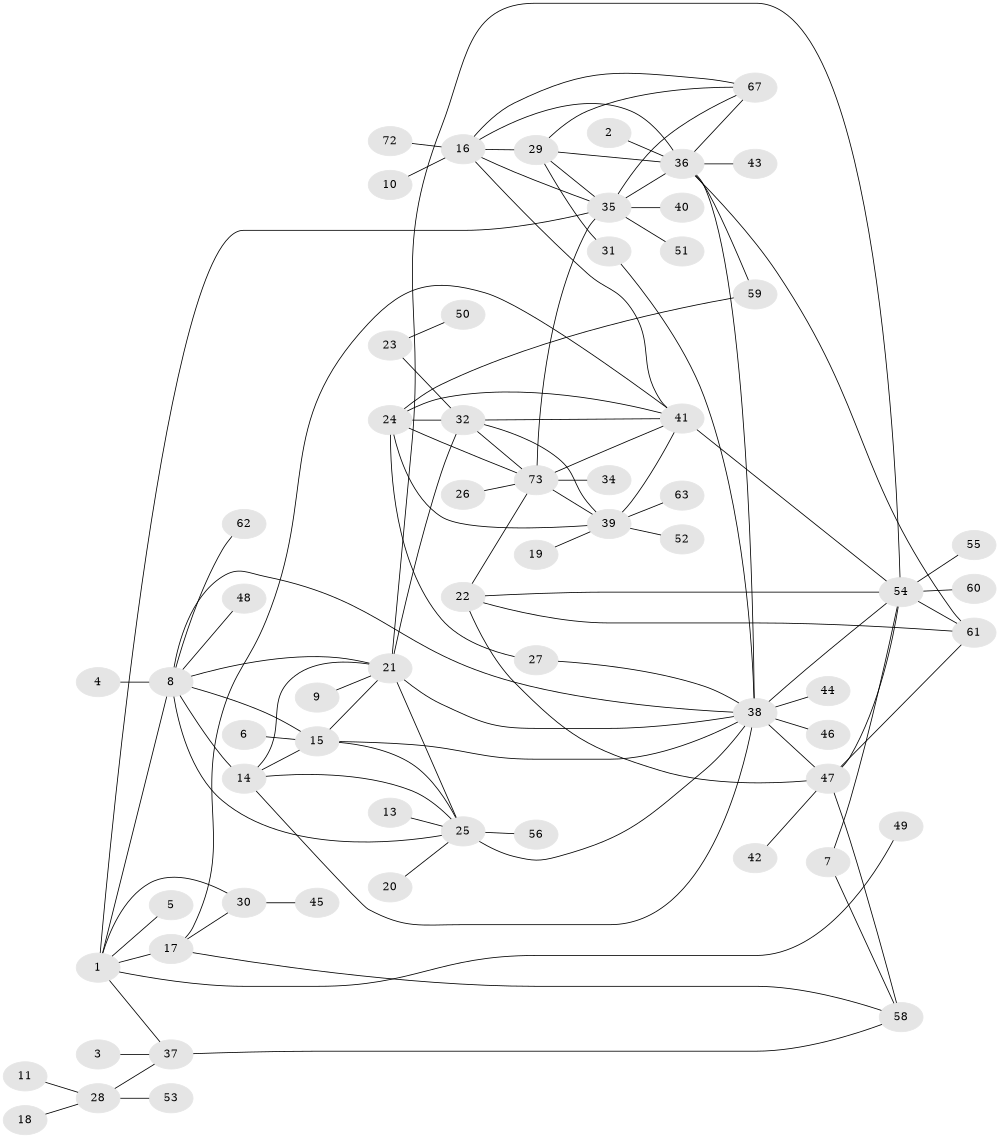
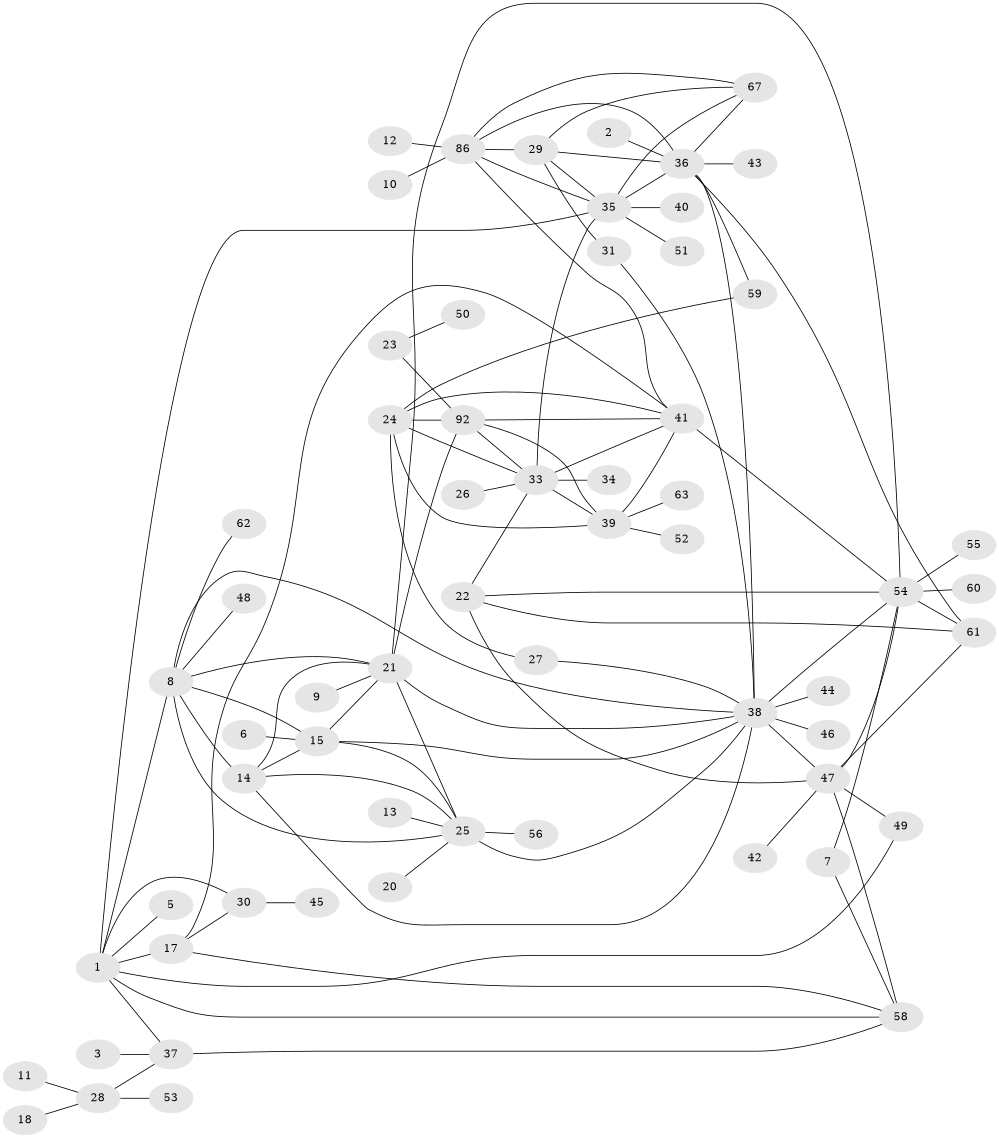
  graph {
    rankdir=LR
    node [color=gray90 style=filled]
    edge [weight=1.0]
    1
    5
    8
    17
    30
    35
    37
    49
    58
    15
    14
    21
    25
    38
    48
    62
    41
    45
    36
    n20 [label=67]
    40
    51
    2
    61
    59
    43
    3
-   4
    6
    7
    54
    55
    60
-   32
+   32 [label=92]
    56
    47
    44
    46
    9
    10
-   16
+   16 [label=86]
    29
    11
    28
    53
-   12 [label=72]
+   12
    13
    31
    18
-   19
    39
    52
    63
    20
-   33 [label=73]
+   33
    22
    34
    23
    50
    24
    27
    26
    42
    1 -- 5
    1 -- 8
    1 -- 17 [weight=3.0]
    1 -- 30
    1 -- 35
    1 -- 37 [weight=3.0]
    1 -- 49
+   1 -- 58 [weight=3.0]
    8 -- 15
    8 -- 14
    8 -- 21
    8 -- 25
    8 -- 38
    8 -- 48
    8 -- 62
    17 -- 30
    17 -- 58
    17 -- 41
    30 -- 45
    35 -- 36
    35 -- n20 [weight=2.0]
    35 -- 40
    35 -- 51
    37 -- 58
    15 -- 21
    15 -- 25
    15 -- 38
    14 -- 15
    14 -- 21
    14 -- 25
    14 -- 38
    21 -- 25
    21 -- 38
    21 -- 54
    21 -- 32
    25 -- 38
    25 -- 56
    38 -- 54
    38 -- 47
    38 -- 44
    38 -- 46
    41 -- 54
    36 -- 38
    36 -- n20 [weight=2.0]
    36 -- 61
    36 -- 59
    36 -- 43
    2 -- 36
    3 -- 37
-   4 -- 8
    6 -- 15
    7 -- 58
    7 -- 54
    54 -- 61 [weight=2.0]
    54 -- 55
    54 -- 60
    32 -- 41 [weight=2.0]
    32 -- 39 [weight=2.0]
    32 -- 33 [weight=2.0]
+   47 -- 49
    47 -- 58
    47 -- 61 [weight=2.0]
    47 -- 54 [weight=4.0]
    9 -- 21
    10 -- 16
    16 -- 35
    16 -- 41
    16 -- 36
    16 -- n20 [weight=2.0]
    16 -- 29
    29 -- 35
    29 -- 36
    29 -- n20 [weight=2.0]
    29 -- 31
    11 -- 28
    28 -- 37
    28 -- 53
    12 -- 16
    13 -- 25
    31 -- 38
    18 -- 28
-   19 -- 39
    39 -- 41
    39 -- 52
    39 -- 63
    20 -- 25
    33 -- 35
    33 -- 41
    33 -- 39
    33 -- 34
    22 -- 61
    22 -- 54 [weight=2.0]
    22 -- 47 [weight=2.0]
    22 -- 33
    23 -- 32
    23 -- 50
    24 -- 41
    24 -- 59
    24 -- 32 [weight=2.0]
    24 -- 39
    24 -- 33
    24 -- 27
    27 -- 38
    26 -- 33
    42 -- 47
  }
